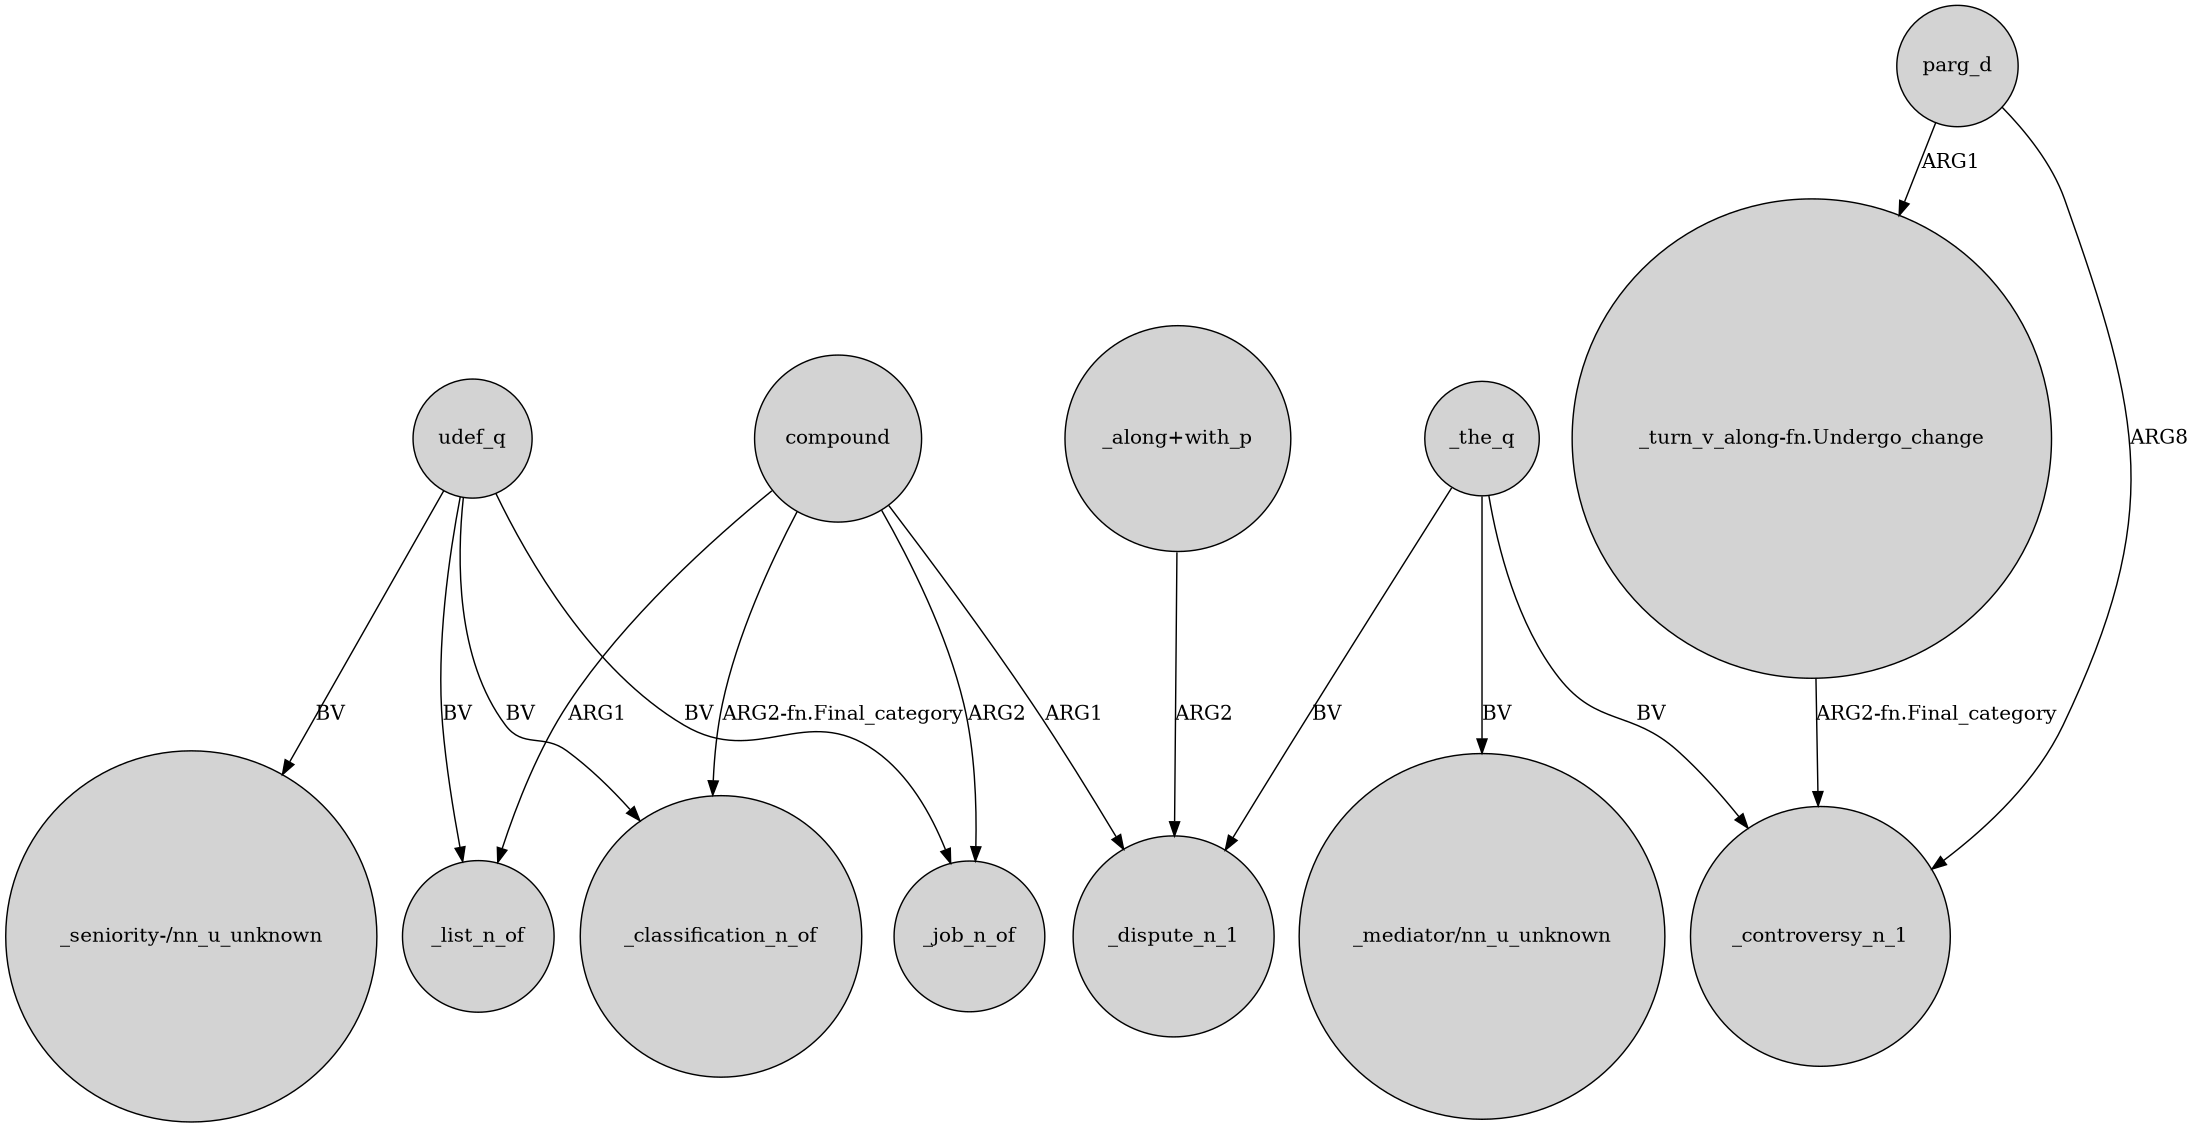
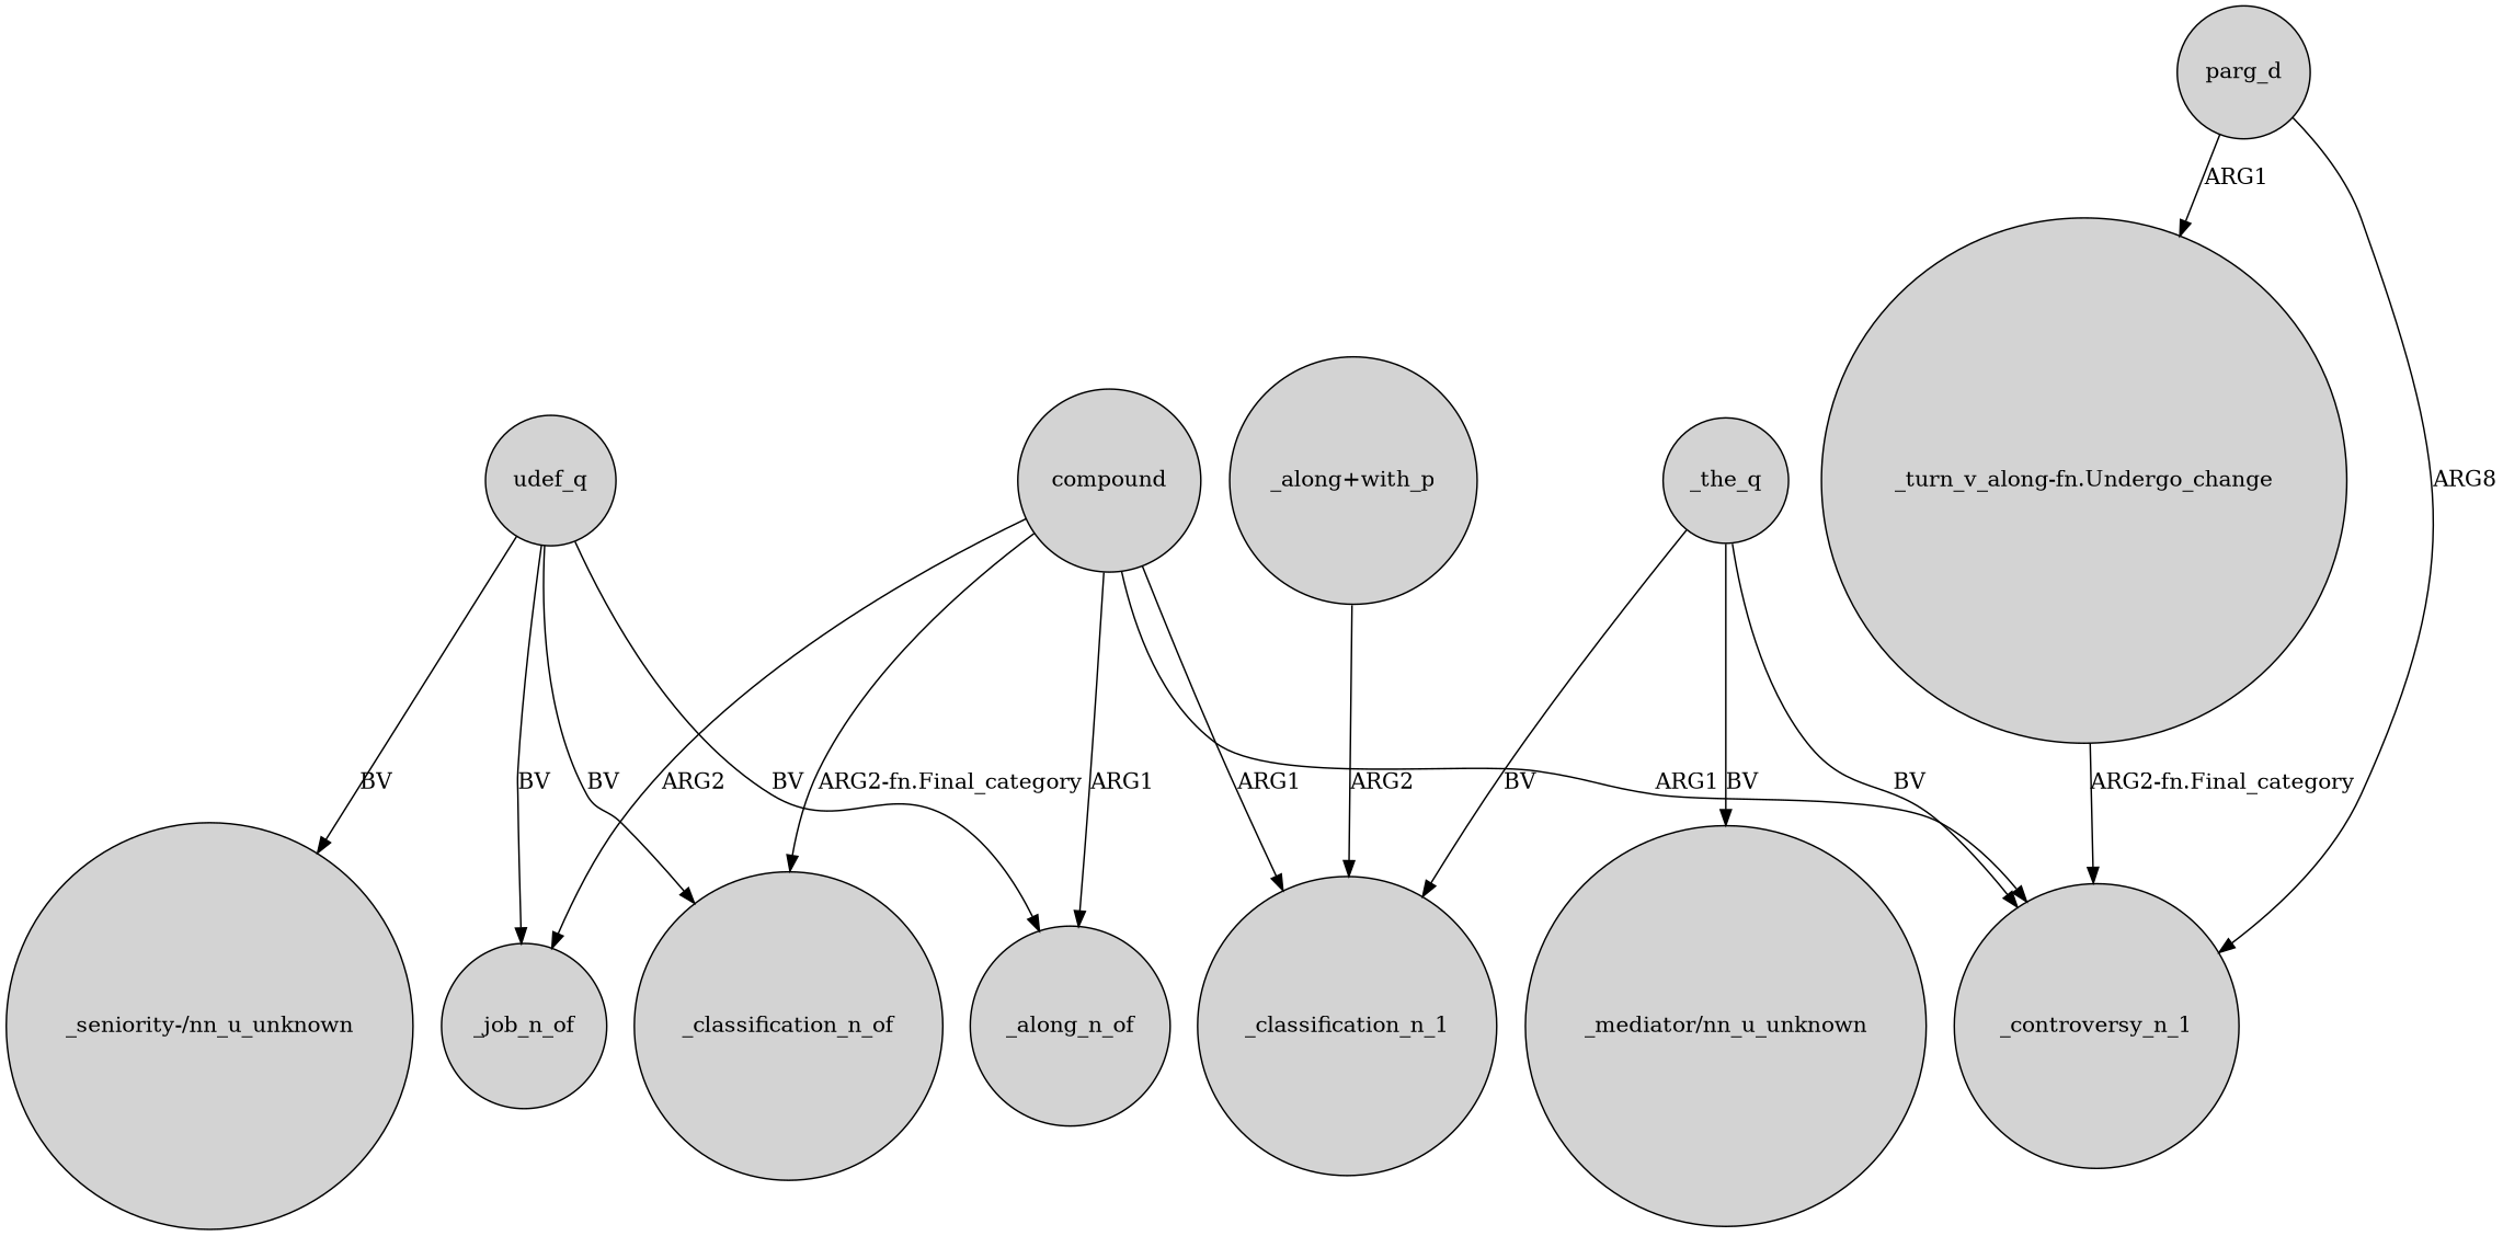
  digraph {
    node [shape=circle style=filled]
    udef_q
    _job_n_of
    "_seniority-/nn_u_unknown"
    _classification_n_of
-   _list_n_of
+   _list_n_of [label=_along_n_of]
    compound
-   _dispute_n_1
+   _dispute_n_1 [label=_classification_n_1]
    _controversy_n_1
    n9 [label="_turn_v_along-fn.Undergo_change"]
    parg_d
    "_along+with_p"
    _the_q
    "_mediator/nn_u_unknown"
    udef_q -> _job_n_of [label=BV]
    udef_q -> "_seniority-/nn_u_unknown" [label=BV]
    udef_q -> _classification_n_of [label=BV]
    udef_q -> _list_n_of [label=BV]
    compound -> _job_n_of [label=ARG2]
    compound -> _classification_n_of [label="ARG2-fn.Final_category"]
    compound -> _list_n_of [label=ARG1]
    compound -> _dispute_n_1 [label=ARG1]
+   compound -> _controversy_n_1 [label=ARG1]
    n9 -> _controversy_n_1 [label="ARG2-fn.Final_category"]
    parg_d -> _controversy_n_1 [label=ARG8]
    parg_d -> n9 [label=ARG1]
    "_along+with_p" -> _dispute_n_1 [label=ARG2]
    _the_q -> _dispute_n_1 [label=BV]
    _the_q -> _controversy_n_1 [label=BV]
    _the_q -> "_mediator/nn_u_unknown" [label=BV]
  }
